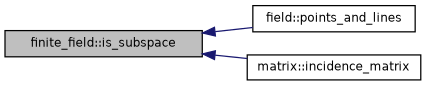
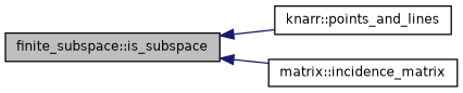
  digraph {
    rankdir=LR
    node [color=black fillcolor=white fontname=Helvetica fontsize=10 shape=record style=filled]
    edge [color=midnightblue dir=back fontname=Helvetica fontsize=10 labelfontname=Helvetica labelfontsize=10 style=solid]
-   n1 [fillcolor=grey75 fontcolor=black height=0.2 label="finite_field::is_subspace" width=0.4]
-   n2 [height=0.2 label="field::points_and_lines" width=0.4]
+   n1 [fillcolor=grey75 fontcolor=black height=0.2 label="finite_subspace::is_subspace" width=0.4]
+   n2 [height=0.2 label="knarr::points_and_lines" width=0.4]
    n3 [height=0.2 label="matrix::incidence_matrix" width=0.4]
    n1 -> n2
    n1 -> n3
  }
